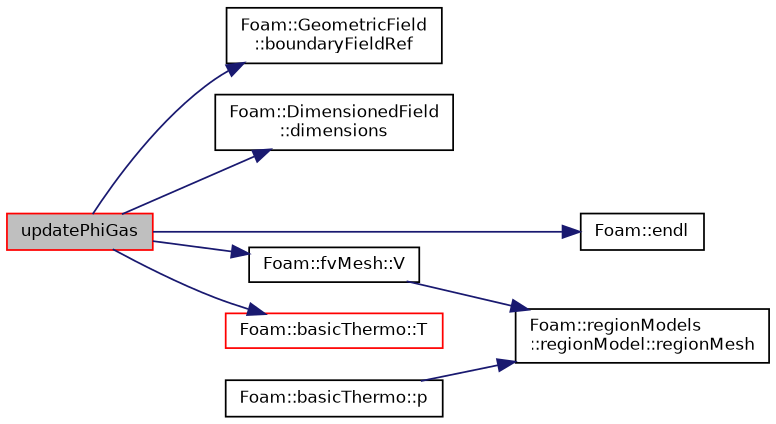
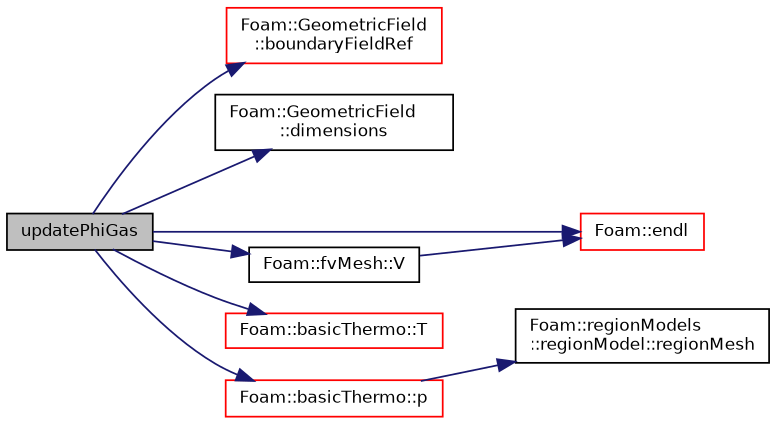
  digraph {
    rankdir=LR
    node [color=black fontname=Helvetica fontsize=10 shape=record]
    edge [color=midnightblue fontname=Helvetica fontsize=10 labelfontname=Helvetica labelfontsize=10 style=solid]
-   n1 [color=red fillcolor=grey75 fontcolor=black height=0.2 label=updatePhiGas style=filled width=0.4]
-   n2 [height=0.2 label="Foam::GeometricField\l::boundaryFieldRef" width=0.4]
-   n3 [height=0.2 label="Foam::DimensionedField\l::dimensions" width=0.4]
-   n4 [height=0.2 label="Foam::endl" width=0.4]
-   n5 [height=0.2 label="Foam::basicThermo::p" width=0.4]
+   n1 [fillcolor=grey75 fontcolor=black height=0.2 label=updatePhiGas style=filled width=0.4]
+   n2 [color=red height=0.2 label="Foam::GeometricField\l::boundaryFieldRef" width=0.4]
+   n3 [height=0.2 label="Foam::GeometricField\l::dimensions" width=0.4]
+   n4 [color=red height=0.2 label="Foam::endl" width=0.4]
+   n5 [color=red height=0.2 label="Foam::basicThermo::p" width=0.4]
    n6 [color=red height=0.2 label="Foam::basicThermo::T" width=0.4]
    n7 [height=0.2 label="Foam::fvMesh::V" width=0.4]
    n8 [height=0.2 label="Foam::regionModels\l::regionModel::regionMesh" width=0.4]
    n1 -> n2
    n1 -> n3
    n1 -> n4
+   n1 -> n5
    n1 -> n6
    n1 -> n7
    n5 -> n8
-   n7 -> n8
+   n7 -> n4
  }
